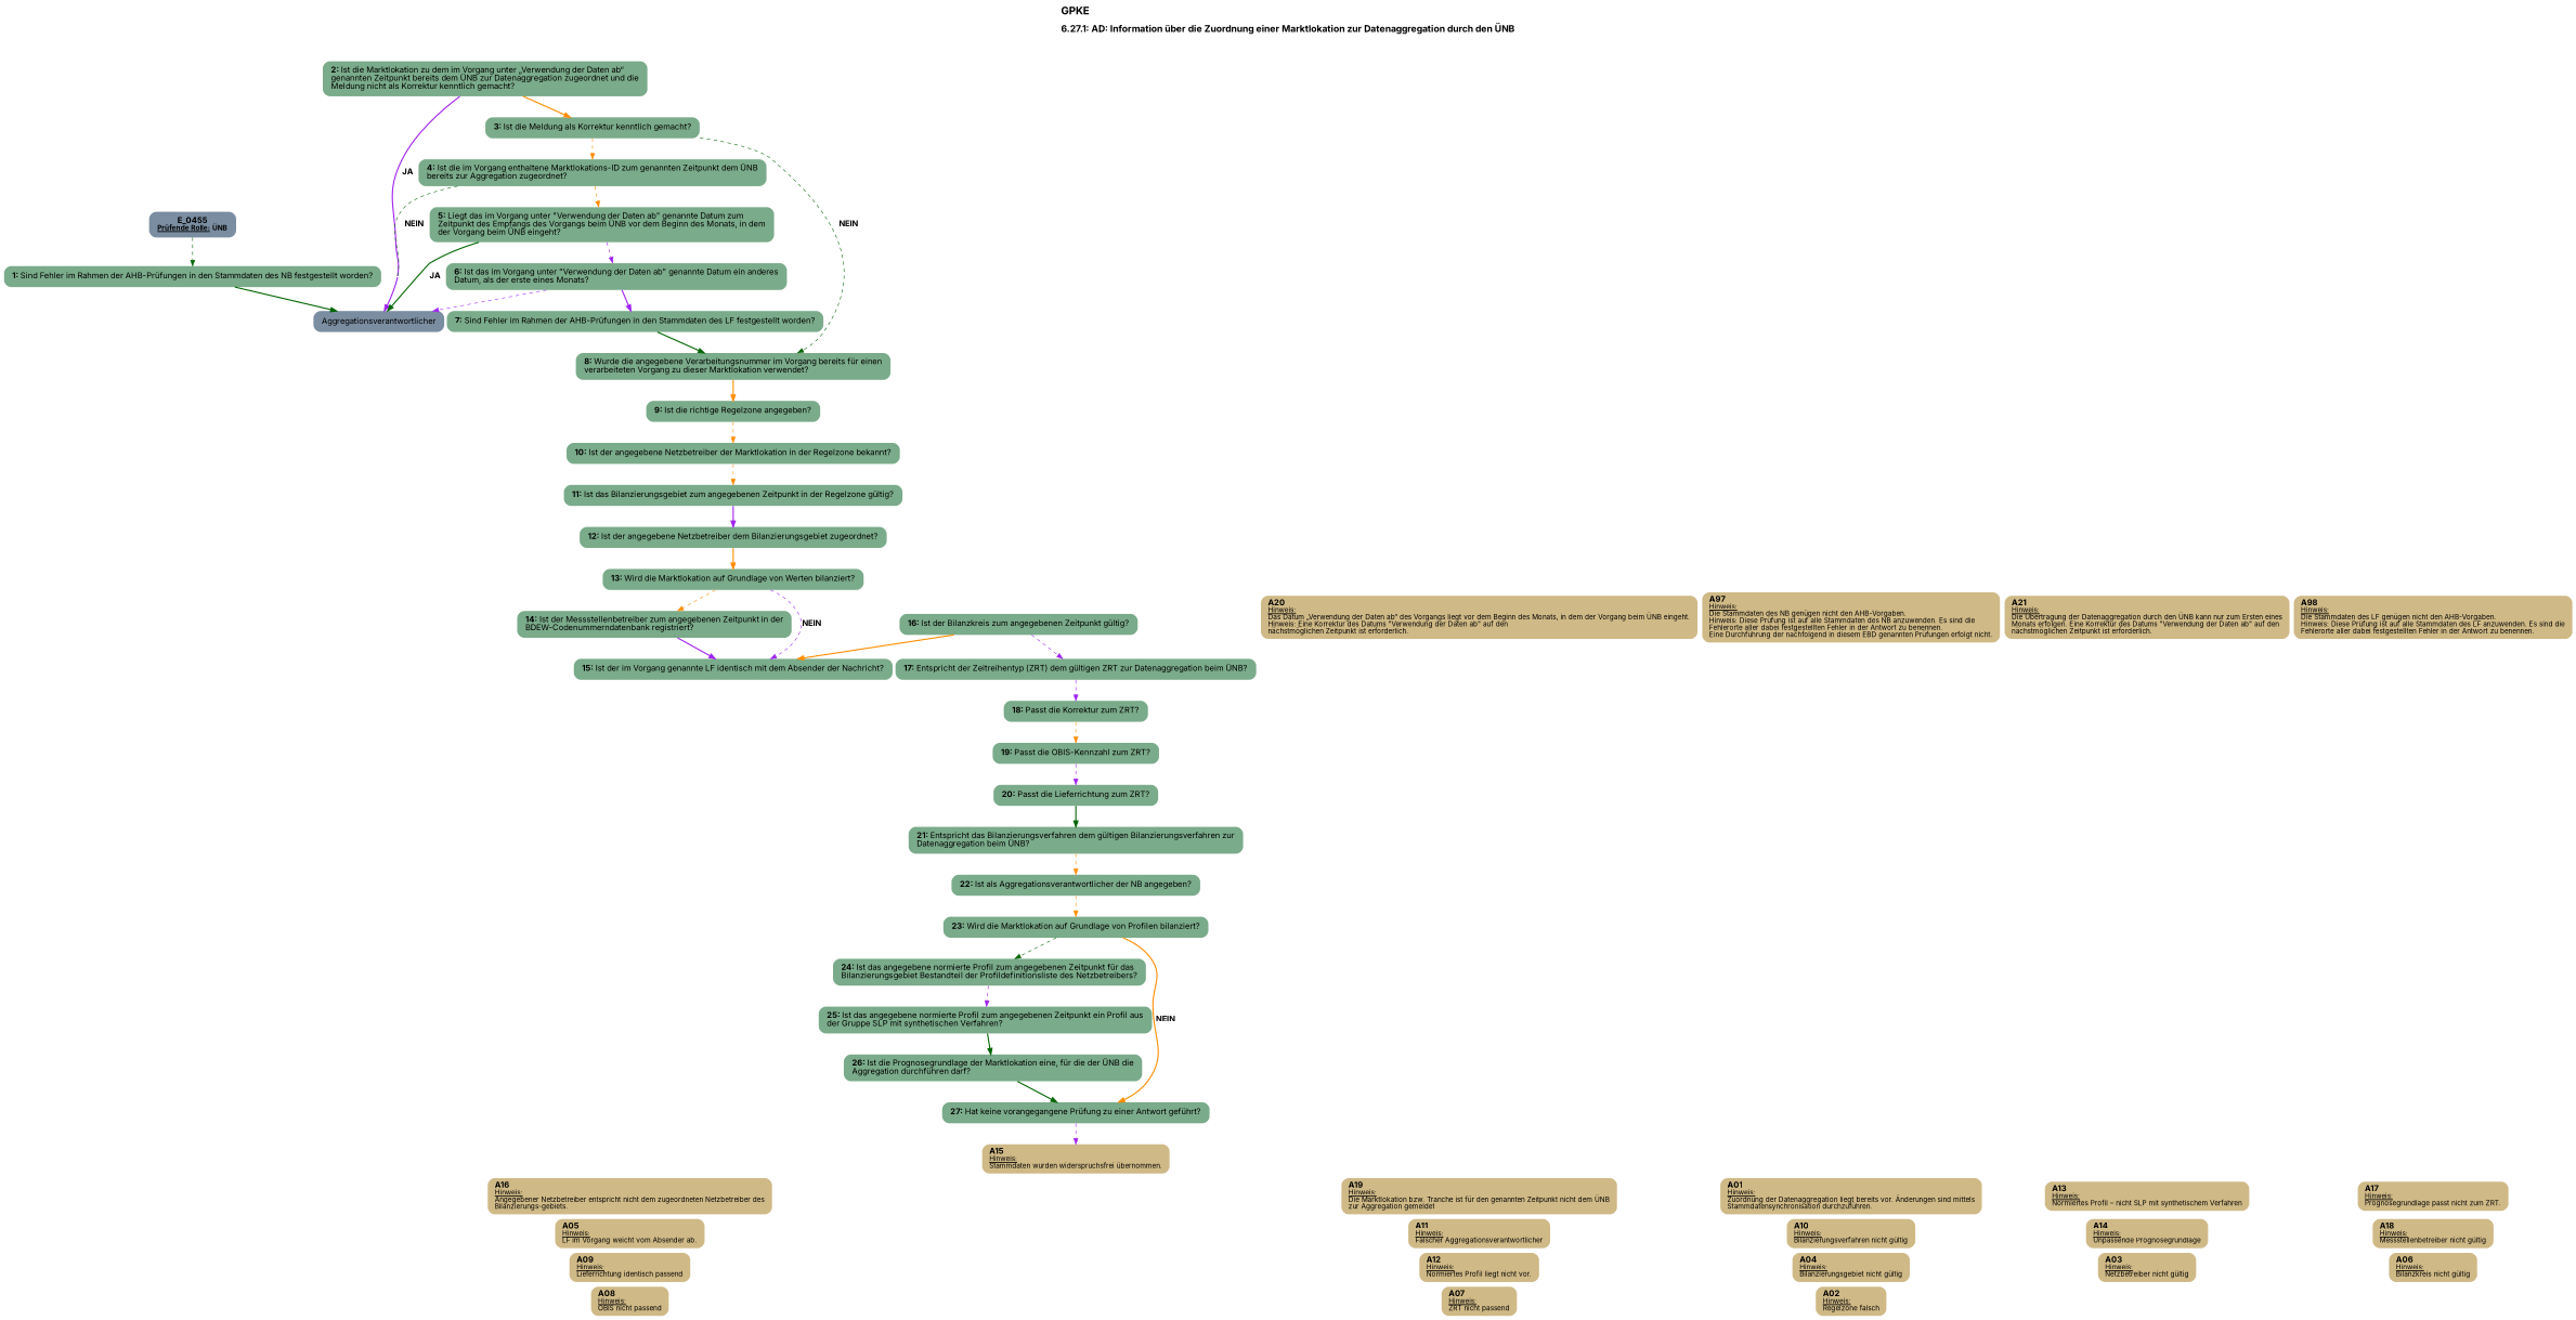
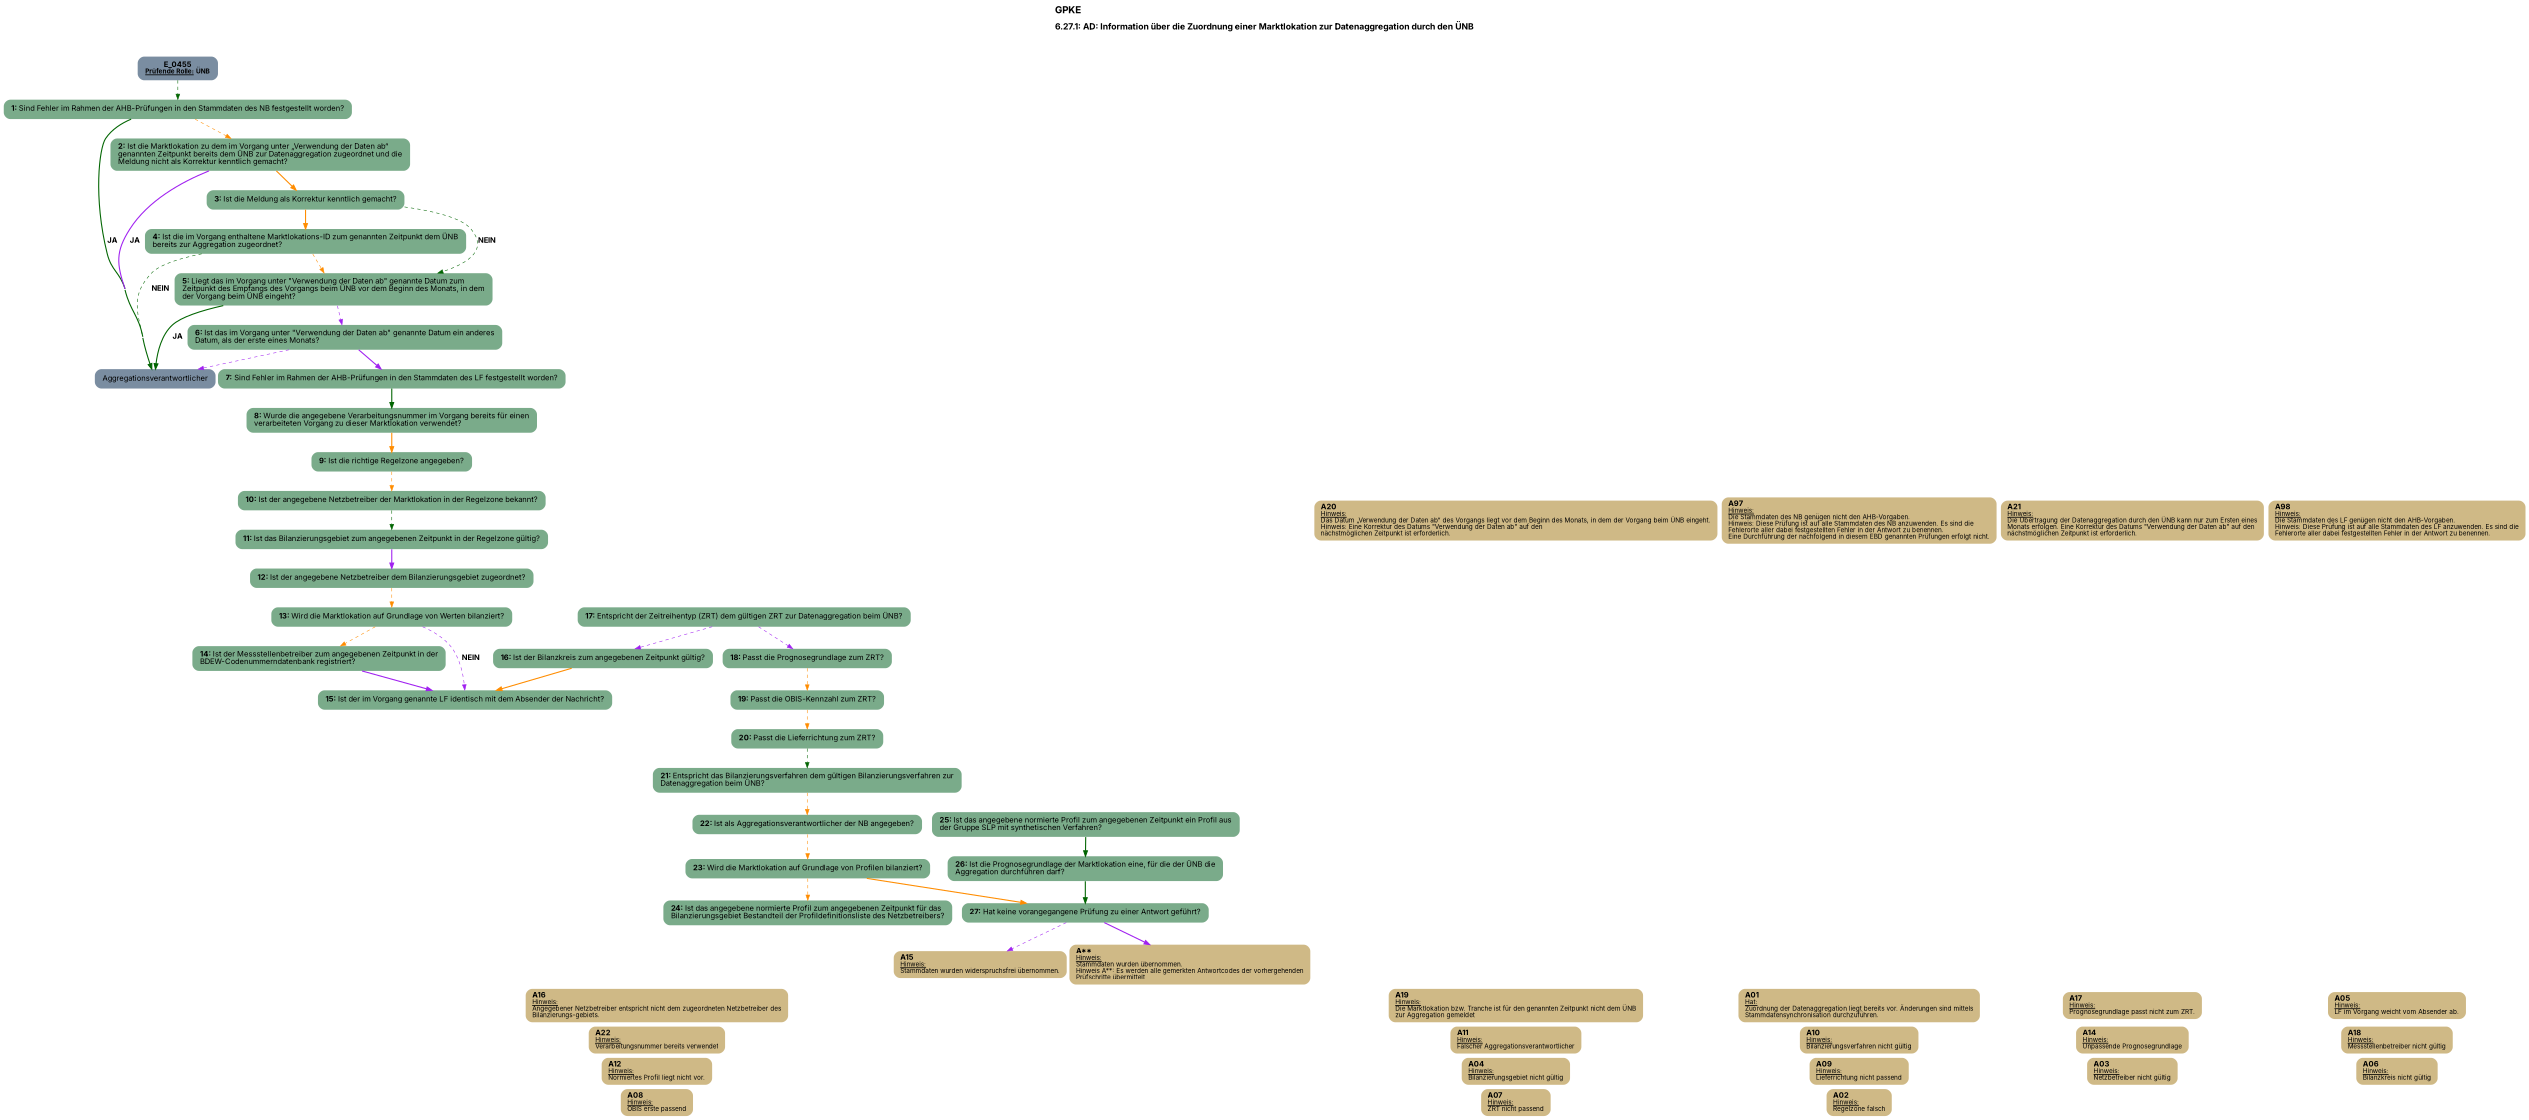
  digraph {
    concentrate=true
    fontname=Inter
    label=<<B><FONT POINT-SIZE="18">GPKE</FONT></B><BR align="left"/><BR/><B><FONT POINT-SIZE="16">6.27.1: AD: Information über die Zuordnung einer Marktlokation zur Datenaggregation durch den ÜNB</FONT></B><BR align="left"/><BR/><BR/><BR/>>
    labelloc=t
    pack=true
    packmode=array
    rankdir=TB
    node [fillcolor="#7aab8a" fontname=Inter margin="0.2,0.12" penwidth=0.0 shape=box style="filled,rounded"]
    edge [color=darkorange fontname=Inter style=dashed]
    n1 [fillcolor="#7a8da1" label=<<B>E_0455</B><BR align="center"/><FONT point-size="12"><B><U>Prüfende Rolle:</U> ÜNB</B></FONT><BR align="center"/>>]
    n2 [label=<<B>1: </B>Sind Fehler im Rahmen der AHB-Prüfungen in den Stammdaten des NB festgestellt worden?<BR align="left"/>>]
    n3 [color=brown fillcolor="#7a8da1" label=Aggregationsverantwortlicher]
    n4 [label=<<B>2: </B>Ist die Marktlokation zu dem im Vorgang unter „Verwendung der Daten ab“<BR align="left"/>genannten Zeitpunkt bereits dem ÜNB zur Datenaggregation zugeordnet und die<BR align="left"/>Meldung nicht als Korrektur kenntlich gemacht?<BR align="left"/>>]
    n5 [label=<<B>3: </B>Ist die Meldung als Korrektur kenntlich gemacht?<BR align="left"/>>]
    n6 [fillcolor="#cfb986" label=<<B>A97</B><BR align="left"/><FONT point-size="12"><U>Hinweis:</U><BR align="left"/>Die Stammdaten des NB genügen nicht den AHB-Vorgaben.<BR align="left"/>Hinweis: Diese Prüfung ist auf alle Stammdaten des NB anzuwenden. Es sind die<BR align="left"/>Fehlerorte aller dabei festgestellten Fehler in der Antwort zu benennen.<BR align="left"/>Eine Durchführung der nachfolgend in diesem EBD genannten Prüfungen erfolgt nicht.<BR align="left"/></FONT>> margin="0.17,0.08"]
    n7 [label=<<B>4: </B>Ist die im Vorgang enthaltene Marktlokations-ID zum genannten Zeitpunkt dem ÜNB<BR align="left"/>bereits zur Aggregation zugeordnet?<BR align="left"/>>]
    n8 [label=<<B>5: </B>Liegt das im Vorgang unter "Verwendung der Daten ab" genannte Datum zum<BR align="left"/>Zeitpunkt des Empfangs des Vorgangs beim ÜNB vor dem Beginn des Monats, in dem<BR align="left"/>der Vorgang beim ÜNB eingeht?<BR align="left"/>>]
-   n9 [fillcolor="#cfb986" label=<<B>A01</B><BR align="left"/><FONT point-size="12"><U>Hinweis:</U><BR align="left"/>Zuordnung der Datenaggregation liegt bereits vor. Änderungen sind mittels<BR align="left"/>Stammdatensynchronisation durchzuführen.<BR align="left"/></FONT>> margin="0.17,0.08"]
+   n9 [fillcolor="#cfb986" label=<<B>A01</B><BR align="left"/><FONT point-size="12"><U>Hat:</U><BR align="left"/>Zuordnung der Datenaggregation liegt bereits vor. Änderungen sind mittels<BR align="left"/>Stammdatensynchronisation durchzuführen.<BR align="left"/></FONT>> margin="0.17,0.08"]
    n10 [label=<<B>6: </B>Ist das im Vorgang unter "Verwendung der Daten ab" genannte Datum ein anderes<BR align="left"/>Datum, als der erste eines Monats?<BR align="left"/>>]
    n11 [fillcolor="#cfb986" label=<<B>A19</B><BR align="left"/><FONT point-size="12"><U>Hinweis:</U><BR align="left"/>Die Marktlokation bzw. Tranche ist für den genannten Zeitpunkt nicht dem ÜNB<BR align="left"/>zur Aggregation gemeldet<BR align="left"/></FONT>> margin="0.17,0.08"]
    n12 [label=<<B>7: </B>Sind Fehler im Rahmen der AHB-Prüfungen in den Stammdaten des LF festgestellt worden?<BR align="left"/>>]
    n13 [fillcolor="#cfb986" label=<<B>A20</B><BR align="left"/><FONT point-size="12"><U>Hinweis:</U><BR align="left"/>Das Datum „Verwendung der Daten ab“ des Vorgangs liegt vor dem Beginn des Monats, in dem der Vorgang beim ÜNB eingeht.<BR align="left"/>Hinweis: Eine Korrektur des Datums "Verwendung der Daten ab" auf den<BR align="left"/>nächstmöglichen Zeitpunkt ist erforderlich.<BR align="left"/></FONT>> margin="0.17,0.08"]
    n14 [label=<<B>8: </B>Wurde die angegebene Verarbeitungsnummer im Vorgang bereits für einen<BR align="left"/>verarbeiteten Vorgang zu dieser Marktlokation verwendet?<BR align="left"/>>]
    n15 [fillcolor="#cfb986" label=<<B>A21</B><BR align="left"/><FONT point-size="12"><U>Hinweis:</U><BR align="left"/>Die Übertragung der Datenaggregation durch den ÜNB kann nur zum Ersten eines<BR align="left"/>Monats erfolgen. Eine Korrektur des Datums "Verwendung der Daten ab" auf den<BR align="left"/>nächstmöglichen Zeitpunkt ist erforderlich.<BR align="left"/></FONT>> margin="0.17,0.08"]
    n16 [label=<<B>9: </B>Ist die richtige Regelzone angegeben?<BR align="left"/>>]
    n17 [fillcolor="#cfb986" label=<<B>A98</B><BR align="left"/><FONT point-size="12"><U>Hinweis:</U><BR align="left"/>Die Stammdaten des LF genügen nicht den AHB-Vorgaben.<BR align="left"/>Hinweis: Diese Prüfung ist auf alle Stammdaten des LF anzuwenden. Es sind die<BR align="left"/>Fehlerorte aller dabei festgestellten Fehler in der Antwort zu benennen.<BR align="left"/></FONT>> margin="0.17,0.08"]
    n18 [label=<<B>10: </B>Ist der angegebene Netzbetreiber der Marktlokation in der Regelzone bekannt?<BR align="left"/>>]
+   n19 [fillcolor="#cfb986" label=<<B>A22</B><BR align="left"/><FONT point-size="12"><U>Hinweis:</U><BR align="left"/>Verarbeitungsnummer bereits verwendet<BR align="left"/></FONT>> margin="0.17,0.08"]
    n20 [label=<<B>11: </B>Ist das Bilanzierungsgebiet zum angegebenen Zeitpunkt in der Regelzone gültig?<BR align="left"/>>]
    n21 [fillcolor="#cfb986" label=<<B>A02</B><BR align="left"/><FONT point-size="12"><U>Hinweis:</U><BR align="left"/>Regelzone falsch<BR align="left"/></FONT>> margin="0.17,0.08"]
    n22 [label=<<B>12: </B>Ist der angegebene Netzbetreiber dem Bilanzierungsgebiet zugeordnet?<BR align="left"/>>]
    n23 [fillcolor="#cfb986" label=<<B>A03</B><BR align="left"/><FONT point-size="12"><U>Hinweis:</U><BR align="left"/>Netzbetreiber nicht gültig<BR align="left"/></FONT>> margin="0.17,0.08"]
    n24 [label=<<B>13: </B>Wird die Marktlokation auf Grundlage von Werten bilanziert?<BR align="left"/>>]
    n25 [fillcolor="#cfb986" label=<<B>A04</B><BR align="left"/><FONT point-size="12"><U>Hinweis:</U><BR align="left"/>Bilanzierungsgebiet nicht gültig<BR align="left"/></FONT>> margin="0.17,0.08"]
    n26 [label=<<B>14: </B>Ist der Messstellenbetreiber zum angegebenen Zeitpunkt in der<BR align="left"/>BDEW-Codenummerndatenbank registriert?<BR align="left"/>>]
    n27 [label=<<B>15: </B>Ist der im Vorgang genannte LF identisch mit dem Absender der Nachricht?<BR align="left"/>>]
    n28 [fillcolor="#cfb986" label=<<B>A16</B><BR align="left"/><FONT point-size="12"><U>Hinweis:</U><BR align="left"/>Angegebener Netzbetreiber entspricht nicht dem zugeordneten Netzbetreiber des<BR align="left"/>Bilanzierungs-gebiets.<BR align="left"/></FONT>> margin="0.17,0.08"]
    n29 [fillcolor="#cfb986" label=<<B>A18</B><BR align="left"/><FONT point-size="12"><U>Hinweis:</U><BR align="left"/>Messstellenbetreiber nicht gültig<BR align="left"/></FONT>> margin="0.17,0.08"]
    n30 [label=<<B>16: </B>Ist der Bilanzkreis zum angegebenen Zeitpunkt gültig?<BR align="left"/>>]
    n31 [label=<<B>17: </B>Entspricht der Zeitreihentyp (ZRT) dem gültigen ZRT zur Datenaggregation beim ÜNB?<BR align="left"/>>]
    n32 [fillcolor="#cfb986" label=<<B>A05</B><BR align="left"/><FONT point-size="12"><U>Hinweis:</U><BR align="left"/>LF im Vorgang weicht vom Absender ab.<BR align="left"/></FONT>> margin="0.17,0.08"]
-   n33 [label=<<B>18: </B>Passt die Korrektur zum ZRT?<BR align="left"/>>]
+   n33 [label=<<B>18: </B>Passt die Prognosegrundlage zum ZRT?<BR align="left"/>>]
    n34 [fillcolor="#cfb986" label=<<B>A06</B><BR align="left"/><FONT point-size="12"><U>Hinweis:</U><BR align="left"/>Bilanzkreis nicht gültig<BR align="left"/></FONT>> margin="0.17,0.08"]
    n35 [label=<<B>19: </B>Passt die OBIS-Kennzahl zum ZRT?<BR align="left"/>>]
    n36 [fillcolor="#cfb986" label=<<B>A07</B><BR align="left"/><FONT point-size="12"><U>Hinweis:</U><BR align="left"/>ZRT nicht passend<BR align="left"/></FONT>> margin="0.17,0.08"]
    n37 [label=<<B>20: </B>Passt die Lieferrichtung zum ZRT?<BR align="left"/>>]
    n38 [fillcolor="#cfb986" label=<<B>A17</B><BR align="left"/><FONT point-size="12"><U>Hinweis:</U><BR align="left"/>Prognosegrundlage passt nicht zum ZRT.<BR align="left"/></FONT>> margin="0.17,0.08"]
    n39 [label=<<B>21: </B>Entspricht das Bilanzierungsverfahren dem gültigen Bilanzierungsverfahren zur<BR align="left"/>Datenaggregation beim ÜNB?<BR align="left"/>>]
-   n40 [fillcolor="#cfb986" label=<<B>A08</B><BR align="left"/><FONT point-size="12"><U>Hinweis:</U><BR align="left"/>OBIS nicht passend<BR align="left"/></FONT>> margin="0.17,0.08"]
+   n40 [fillcolor="#cfb986" label=<<B>A08</B><BR align="left"/><FONT point-size="12"><U>Hinweis:</U><BR align="left"/>OBIS erste passend<BR align="left"/></FONT>> margin="0.17,0.08"]
    n41 [label=<<B>22: </B>Ist als Aggregationsverantwortlicher der NB angegeben?<BR align="left"/>>]
-   n42 [fillcolor="#cfb986" label=<<B>A09</B><BR align="left"/><FONT point-size="12"><U>Hinweis:</U><BR align="left"/>Lieferrichtung identisch passend<BR align="left"/></FONT>> margin="0.17,0.08"]
+   n42 [fillcolor="#cfb986" label=<<B>A09</B><BR align="left"/><FONT point-size="12"><U>Hinweis:</U><BR align="left"/>Lieferrichtung nicht passend<BR align="left"/></FONT>> margin="0.17,0.08"]
    n43 [label=<<B>23: </B>Wird die Marktlokation auf Grundlage von Profilen bilanziert?<BR align="left"/>>]
    n44 [fillcolor="#cfb986" label=<<B>A10</B><BR align="left"/><FONT point-size="12"><U>Hinweis:</U><BR align="left"/>Bilanzierungsverfahren nicht gültig<BR align="left"/></FONT>> margin="0.17,0.08"]
    n45 [label=<<B>24: </B>Ist das angegebene normierte Profil zum angegebenen Zeitpunkt für das<BR align="left"/>Bilanzierungsgebiet Bestandteil der Profildefinitionsliste des Netzbetreibers?<BR align="left"/>>]
    n46 [label=<<B>27: </B>Hat keine vorangegangene Prüfung zu einer Antwort geführt?<BR align="left"/>>]
    n47 [fillcolor="#cfb986" label=<<B>A11</B><BR align="left"/><FONT point-size="12"><U>Hinweis:</U><BR align="left"/>Falscher Aggregationsverantwortlicher<BR align="left"/></FONT>> margin="0.17,0.08"]
    n48 [label=<<B>25: </B>Ist das angegebene normierte Profil zum angegebenen Zeitpunkt ein Profil aus<BR align="left"/>der Gruppe SLP mit synthetischen Verfahren?<BR align="left"/>>]
    n49 [fillcolor="#cfb986" label=<<B>A15</B><BR align="left"/><FONT point-size="12"><U>Hinweis:</U><BR align="left"/>Stammdaten wurden widerspruchsfrei übernommen.<BR align="left"/></FONT>> margin="0.17,0.08"]
+   n50 [fillcolor="#cfb986" label=<<B>A**</B><BR align="left"/><FONT point-size="12"><U>Hinweis:</U><BR align="left"/>Stammdaten wurden übernommen.<BR align="left"/>Hinweis A**: Es werden alle gemerkten Antwortcodes der vorhergehenden<BR align="left"/>Prüfschritte übermittelt<BR align="left"/></FONT>> margin="0.17,0.08"]
    n51 [label=<<B>26: </B>Ist die Prognosegrundlage der Marktlokation eine, für die der ÜNB die<BR align="left"/>Aggregation durchführen darf?<BR align="left"/>>]
    n52 [fillcolor="#cfb986" label=<<B>A12</B><BR align="left"/><FONT point-size="12"><U>Hinweis:</U><BR align="left"/>Normiertes Profil liegt nicht vor.<BR align="left"/></FONT>> margin="0.17,0.08"]
-   n53 [fillcolor="#cfb986" label=<<B>A13</B><BR align="left"/><FONT point-size="12"><U>Hinweis:</U><BR align="left"/>Normiertes Profil – nicht SLP mit synthetischem Verfahren<BR align="left"/></FONT>> margin="0.17,0.08"]
    n54 [fillcolor="#cfb986" label=<<B>A14</B><BR align="left"/><FONT point-size="12"><U>Hinweis:</U><BR align="left"/>Unpassende Prognosegrundlage<BR align="left"/></FONT>> margin="0.17,0.08"]
    n1 -> n2 [color=darkgreen]
    n2 -> n3 [color=darkgreen label=<<B>JA</B>> style=bold]
+   n2 -> n4 [label=<<B>NEIN</B>>]
    n4 -> n3 [color=purple label=<<B>JA</B>> style=bold]
    n4 -> n5 [label=<<B>NEIN</B>> style=bold]
-   n5 -> n7 [label=<<B>JA</B>>]
-   n5 -> n14 [color=darkgreen label=<<B>NEIN</B>>]
+   n5 -> n7 [label=<<B>JA</B>> style=bold]
+   n5 -> n8 [color=darkgreen label=<<B>NEIN</B>>]
    n7 -> n3 [color=darkgreen label=<<B>NEIN</B>>]
    n7 -> n8 [label=<<B>JA</B>>]
    n8 -> n3 [color=darkgreen label=<<B>JA</B>> style=bold]
    n8 -> n10 [color=purple label=<<B>NEIN</B>>]
    n10 -> n3 [color=purple label=<<B>JA</B>>]
    n10 -> n12 [color=purple label=<<B>NEIN</B>> style=bold]
    n12 -> n14 [color=darkgreen label=<<B>NEIN</B>> style=bold]
    n14 -> n16 [label=<<B>NEIN</B>> style=bold]
    n16 -> n18 [label=<<B>JA</B>>]
-   n18 -> n20 [label=<<B>JA</B>>]
+   n18 -> n20 [color=darkgreen label=<<B>JA</B>>]
    n20 -> n22 [color=purple label=<<B>JA</B>> style=bold]
-   n22 -> n24 [label=<<B>JA</B>> style=bold]
+   n22 -> n24 [label=<<B>JA</B>>]
    n24 -> n26 [label=<<B>JA</B>>]
    n24 -> n27 [color=purple label=<<B>NEIN</B>>]
    n26 -> n27 [color=purple label=<<B>JA</B>> style=bold]
    n30 -> n27 [label=<<B>JA</B>> style=bold]
-   n30 -> n31 [color=purple label=<<B>JA</B>>]
+   n31 -> n30 [color=purple label=<<B>JA</B>>]
    n31 -> n33 [color=purple label=<<B>JA</B>>]
    n33 -> n35 [label=<<B>JA</B>>]
-   n35 -> n37 [color=purple label=<<B>JA</B>>]
-   n37 -> n39 [color=darkgreen label=<<B>JA</B>> style=bold]
+   n35 -> n37 [label=<<B>JA</B>>]
+   n37 -> n39 [color=darkgreen label=<<B>JA</B>>]
    n39 -> n41 [label=<<B>JA</B>>]
    n41 -> n43 [label=<<B>NEIN</B>>]
-   n43 -> n45 [color=darkgreen label=<<B>JA</B>>]
+   n43 -> n45 [label=<<B>JA</B>>]
    n43 -> n46 [label=<<B>NEIN</B>> style=bold]
-   n45 -> n48 [color=purple label=<<B>JA</B>>]
    n46 -> n49 [color=purple label=<<B>JA</B>>]
+   n46 -> n50 [color=purple label=<<B>NEIN</B>> style=bold]
    n48 -> n51 [color=darkgreen label=<<B>JA</B>> style=bold]
    n51 -> n46 [color=darkgreen label=<<B>JA</B>> style=bold]
  }
